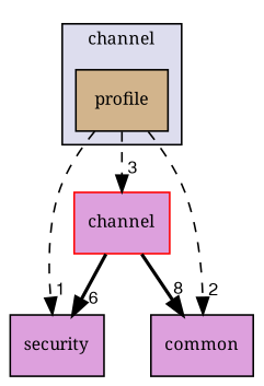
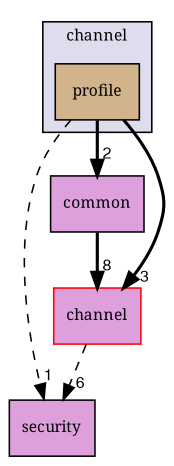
  digraph {
    compound=true
    fontname="Noto Serif"
    node [fillcolor=plum fontname="Noto Serif" fontsize=10 shape=box style=filled]
    edge [fontname="Noto Serif" labeldistance=1.5 labelfontname=FreeSans labelfontsize=10 style=bold]
    n1 [fillcolor=tan label=profile pencolor=black]
    n2 [label=security]
    n3 [color=black label=common]
    n4 [color=red label=channel]
    subgraph cluster_1 {
      bgcolor="#ddddee"
      fontsize=10
      label=channel
      pencolor=black
      n1
    }
    n1 -> n2 [headlabel=1 style=dashed]
-   n1 -> n3 [headlabel=2 style=dashed]
-   n1 -> n4 [headlabel=3 style=dashed]
-   n4 -> n2 [headlabel=6]
-   n4 -> n3 [headlabel=8]
+   n1 -> n3 [headlabel=2]
+   n1 -> n4 [headlabel=3]
+   n4 -> n2 [headlabel=6 style=dashed]
+   n3 -> n4 [headlabel=8]
  }
